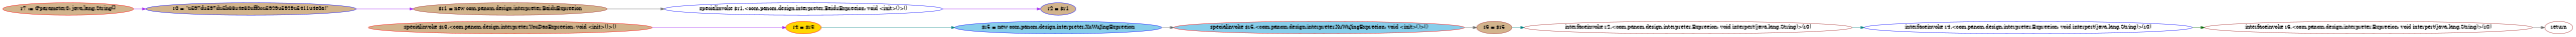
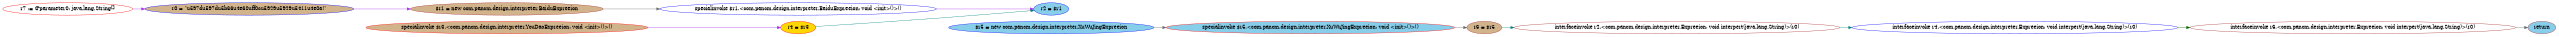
  digraph {
    rankdir=LR
    node [color=blue fillcolor=tan style=filled]
    edge [color=purple]
-   "r7 := @parameter0: java.lang.String[]" [color=red]
+   "r7 := @parameter0: java.lang.String[]" [color=red fillcolor=white]
    "r0 = \"\u597d\u597d\u5b66\u4e60\uff0c\u5929\u5929\u5411\u4e0a!\""
    "$r1 = new com.pancm.design.interpreter.BaiduExpreeion" [color=brown]
    "specialinvoke $r1.<com.pancm.design.interpreter.BaiduExpreeion: void <init>()>()" [fillcolor=white]
-   "r2 = $r1"
+   "r2 = $r1" [fillcolor=skyblue]
    "specialinvoke $r3.<com.pancm.design.interpreter.YouDaoExpreeion: void <init>()>()" [color=red]
    "r4 = $r3" [color=red fillcolor=gold]
    "$r5 = new com.pancm.design.interpreter.XuWuJingExpreeion" [fillcolor=skyblue]
    "specialinvoke $r5.<com.pancm.design.interpreter.XuWuJingExpreeion: void <init>()>()" [color=red fillcolor=skyblue]
    "r6 = $r5" [color=brown]
    "interfaceinvoke r2.<com.pancm.design.interpreter.Expreeion: void interpert(java.lang.String)>(r0)" [color=brown fillcolor=white]
    "interfaceinvoke r4.<com.pancm.design.interpreter.Expreeion: void interpert(java.lang.String)>(r0)" [fillcolor=white]
    "interfaceinvoke r6.<com.pancm.design.interpreter.Expreeion: void interpert(java.lang.String)>(r0)" [color=brown fillcolor=white]
-   return [color=brown fillcolor=white]
+   return [color=brown fillcolor=skyblue]
    "r7 := @parameter0: java.lang.String[]" -> "r0 = \"\u597d\u597d\u5b66\u4e60\uff0c\u5929\u5929\u5411\u4e0a!\""
    "r0 = \"\u597d\u597d\u5b66\u4e60\uff0c\u5929\u5929\u5411\u4e0a!\"" -> "$r1 = new com.pancm.design.interpreter.BaiduExpreeion"
    "$r1 = new com.pancm.design.interpreter.BaiduExpreeion" -> "specialinvoke $r1.<com.pancm.design.interpreter.BaiduExpreeion: void <init>()>()" [color=gray40]
    "specialinvoke $r1.<com.pancm.design.interpreter.BaiduExpreeion: void <init>()>()" -> "r2 = $r1"
    "specialinvoke $r3.<com.pancm.design.interpreter.YouDaoExpreeion: void <init>()>()" -> "r4 = $r3"
-   "r4 = $r3" -> "$r5 = new com.pancm.design.interpreter.XuWuJingExpreeion" [color=teal]
+   "r4 = $r3" -> "r2 = $r1" [color=teal]
    "$r5 = new com.pancm.design.interpreter.XuWuJingExpreeion" -> "specialinvoke $r5.<com.pancm.design.interpreter.XuWuJingExpreeion: void <init>()>()" [color=gray40]
    "specialinvoke $r5.<com.pancm.design.interpreter.XuWuJingExpreeion: void <init>()>()" -> "r6 = $r5" [color=gray40]
    "r6 = $r5" -> "interfaceinvoke r2.<com.pancm.design.interpreter.Expreeion: void interpert(java.lang.String)>(r0)" [color=teal]
    "interfaceinvoke r2.<com.pancm.design.interpreter.Expreeion: void interpert(java.lang.String)>(r0)" -> "interfaceinvoke r4.<com.pancm.design.interpreter.Expreeion: void interpert(java.lang.String)>(r0)" [color=teal]
    "interfaceinvoke r4.<com.pancm.design.interpreter.Expreeion: void interpert(java.lang.String)>(r0)" -> "interfaceinvoke r6.<com.pancm.design.interpreter.Expreeion: void interpert(java.lang.String)>(r0)" [color=darkgreen]
    "interfaceinvoke r6.<com.pancm.design.interpreter.Expreeion: void interpert(java.lang.String)>(r0)" -> return [color=gray40]
  }
